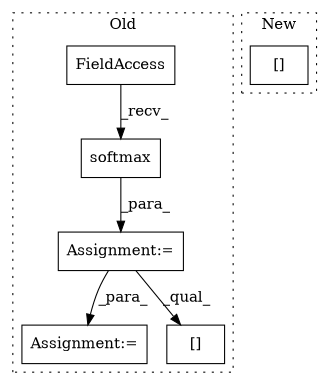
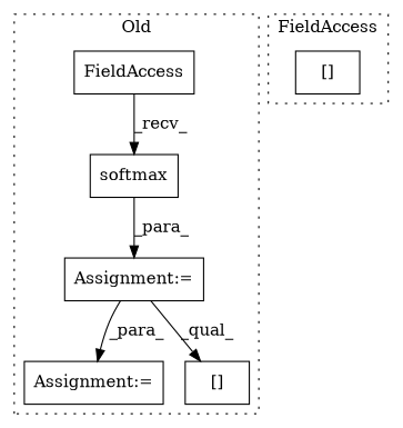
  digraph {
    node [a=7 l=1 shape=box]
    n1 [a=32 l="8,1" label=softmax s="1362,1376"]
    n2 [a=22 l=18 label=FieldAccess s=1343]
    n3 [label="Assignment:=" s=1342]
    n4 [label="Assignment:=" s=1613]
    n5 [a=2 l="18,1" label="[]" s="1720,1756"]
    n6 [a=2 l="13,1" label="[]" s="1966,1997"]
    subgraph cluster_1 {
      label=Old
      style=dotted
      n1
      n2
      n3
      n4
      n5
    }
    subgraph cluster_2 {
-     label=New
+     label=FieldAccess
      style=dotted
      n6
    }
    n1 -> n3 [label=_para_]
    n2 -> n1 [label=_recv_]
    n3 -> n4 [label=_para_]
    n3 -> n5 [label=_qual_]
  }
